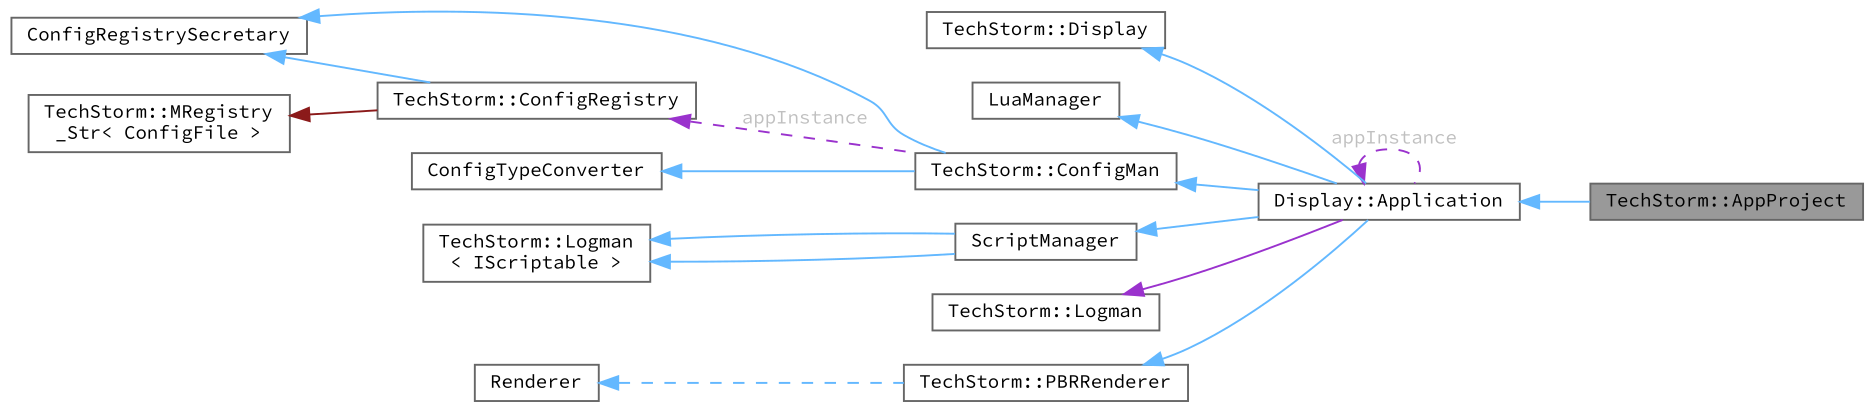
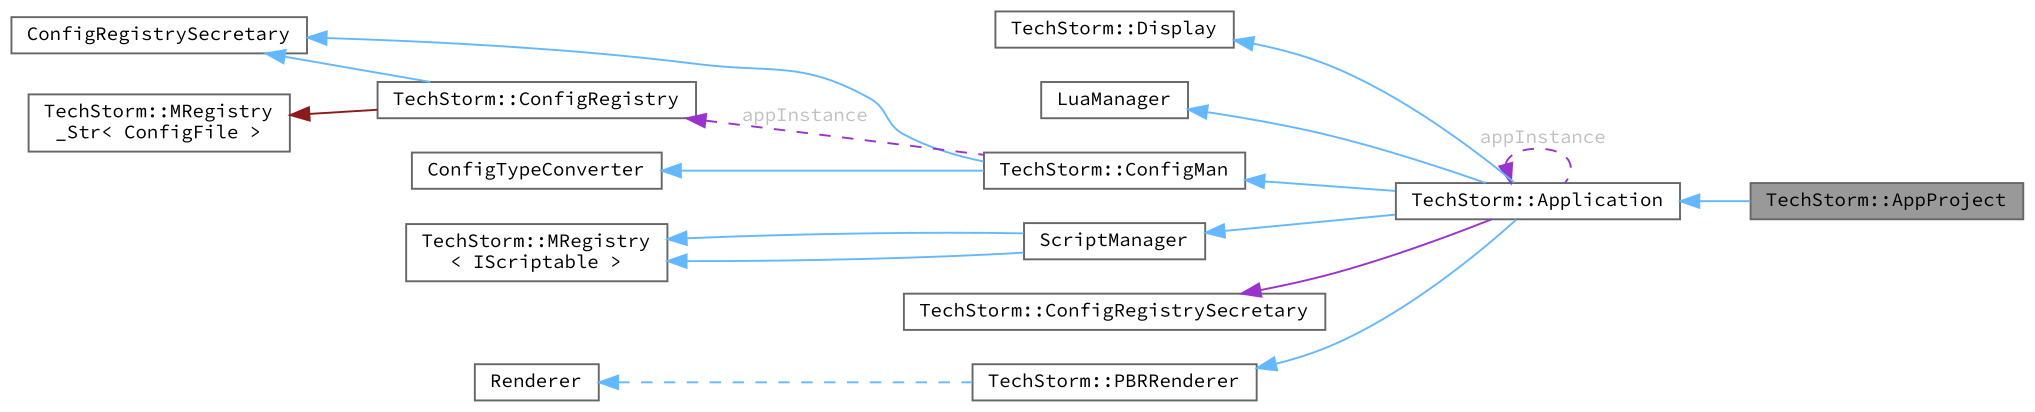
  digraph {
    fontname="Source Code Pro"
    rankdir=LR
    node [color=gray40 fillcolor=white fontname="Source Code Pro" fontsize=10 shape=box style=filled]
    edge [color=steelblue1 dir=back fontname="Source Code Pro" fontsize=10 labelfontname=Helvetica labelfontsize=10 style=solid]
    n1 [fillcolor=grey60 fontcolor=black height=0.2 label="TechStorm::AppProject" width=0.4]
-   n2 [height=0.2 label="Display::Application" width=0.4]
+   n2 [height=0.2 label="TechStorm::Application" width=0.4]
    n3 [height=0.2 label="TechStorm::Display" width=0.4]
    n4 [height=0.2 label=LuaManager width=0.4]
    n5 [height=0.2 label="TechStorm::ConfigMan" width=0.4]
    n6 [height=0.2 label=ConfigRegistrySecretary width=0.4]
    n7 [height=0.2 label="TechStorm::ConfigRegistry" width=0.4]
    n8 [height=0.2 label=ConfigTypeConverter width=0.4]
    n9 [height=0.2 label="TechStorm::MRegistry\l_Str\< ConfigFile \>" width=0.4]
    n10 [height=0.2 label=ScriptManager width=0.4]
-   n11 [height=0.2 label="TechStorm::Logman\l\< IScriptable \>" width=0.4]
-   n12 [height=0.2 label="TechStorm::Logman" width=0.4]
+   n11 [height=0.2 label="TechStorm::MRegistry\l\< IScriptable \>" width=0.4]
+   n12 [height=0.2 label="TechStorm::ConfigRegistrySecretary" width=0.4]
    n13 [height=0.2 label="TechStorm::PBRRenderer" width=0.4]
    n14 [height=0.2 label=Renderer width=0.4]
    n2 -> n1
    n2 -> n2 [color=darkorchid3 fontcolor=grey label=" appInstance" style=dashed]
    n3 -> n2
    n4 -> n2
    n5 -> n2
    n6 -> n5
    n6 -> n7
    n7 -> n5 [color=darkorchid3 fontcolor=grey label=" appInstance" style=dashed]
    n8 -> n5
    n9 -> n7 [color=firebrick4]
    n10 -> n2
    n11 -> n10
    n11 -> n10
    n12 -> n2 [color=darkorchid3]
    n13 -> n2
    n14 -> n13 [style=dashed]
  }
